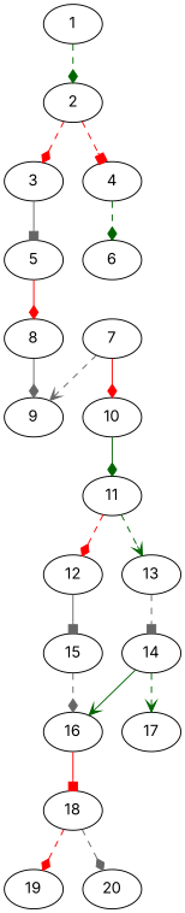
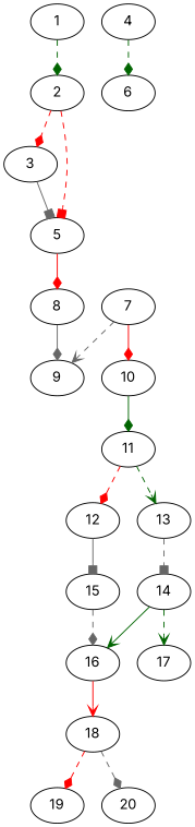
  digraph {
    fontname=Inter
    node [alpha=0.19 fontname=Inter]
    edge [arrowhead=diamond color=red fontname=Inter style=dashed]
    1 [alpha=0.03 expect_size=11271168]
    2 [expect_size=41068544]
    3 [alpha=0.11 expect_size=29652992]
    4 [alpha=0.06 expect_size=20360192]
    5 [alpha=0.15 expect_size=18055168]
    6 [alpha=0.09 expect_size=29973504]
    8 [alpha=0.15 expect_size=42869760]
    7 [alpha=0.18 expect_size=47138816]
    9 [alpha=0.14 expect_size=30224384]
    10 [alpha=0.17 expect_size=17747968]
    11 [alpha=0.02 expect_size=51745792]
    12 [alpha=0.17 expect_size=11249664]
    13 [alpha=0.02 expect_size=9282560]
    15 [alpha=0.05 expect_size=49798144]
    14 [alpha=0.16 expect_size=35624960]
    16 [expect_size=37001216]
    17 [alpha=0.01 expect_size=11374592]
    18 [alpha=0.16 expect_size=5584896]
    19 [alpha=0.13 expect_size=41246720]
    20 [alpha=0.01 expect_size=27609088]
    1 -> 2 [color=darkgreen]
    2 -> 3
-   2 -> 4 [arrowhead=box]
+   2 -> 5 [arrowhead=box]
    3 -> 5 [arrowhead=box color=gray40 style=solid]
    4 -> 6 [color=darkgreen]
    5 -> 8 [style=solid]
    8 -> 9 [color=gray40 style=solid]
    7 -> 9 [arrowhead=vee color=gray40]
    7 -> 10 [style=solid]
    10 -> 11 [color=darkgreen style=solid]
    11 -> 12
    11 -> 13 [arrowhead=vee color=darkgreen]
    12 -> 15 [arrowhead=box color=gray40 style=solid]
    13 -> 14 [arrowhead=box color=gray40]
    15 -> 16 [color=gray40]
    14 -> 16 [arrowhead=vee color=darkgreen style=solid]
    14 -> 17 [arrowhead=vee color=darkgreen]
-   16 -> 18 [arrowhead=box style=solid]
+   16 -> 18 [arrowhead=vee style=solid]
    18 -> 19
    18 -> 20 [color=gray40]
  }
